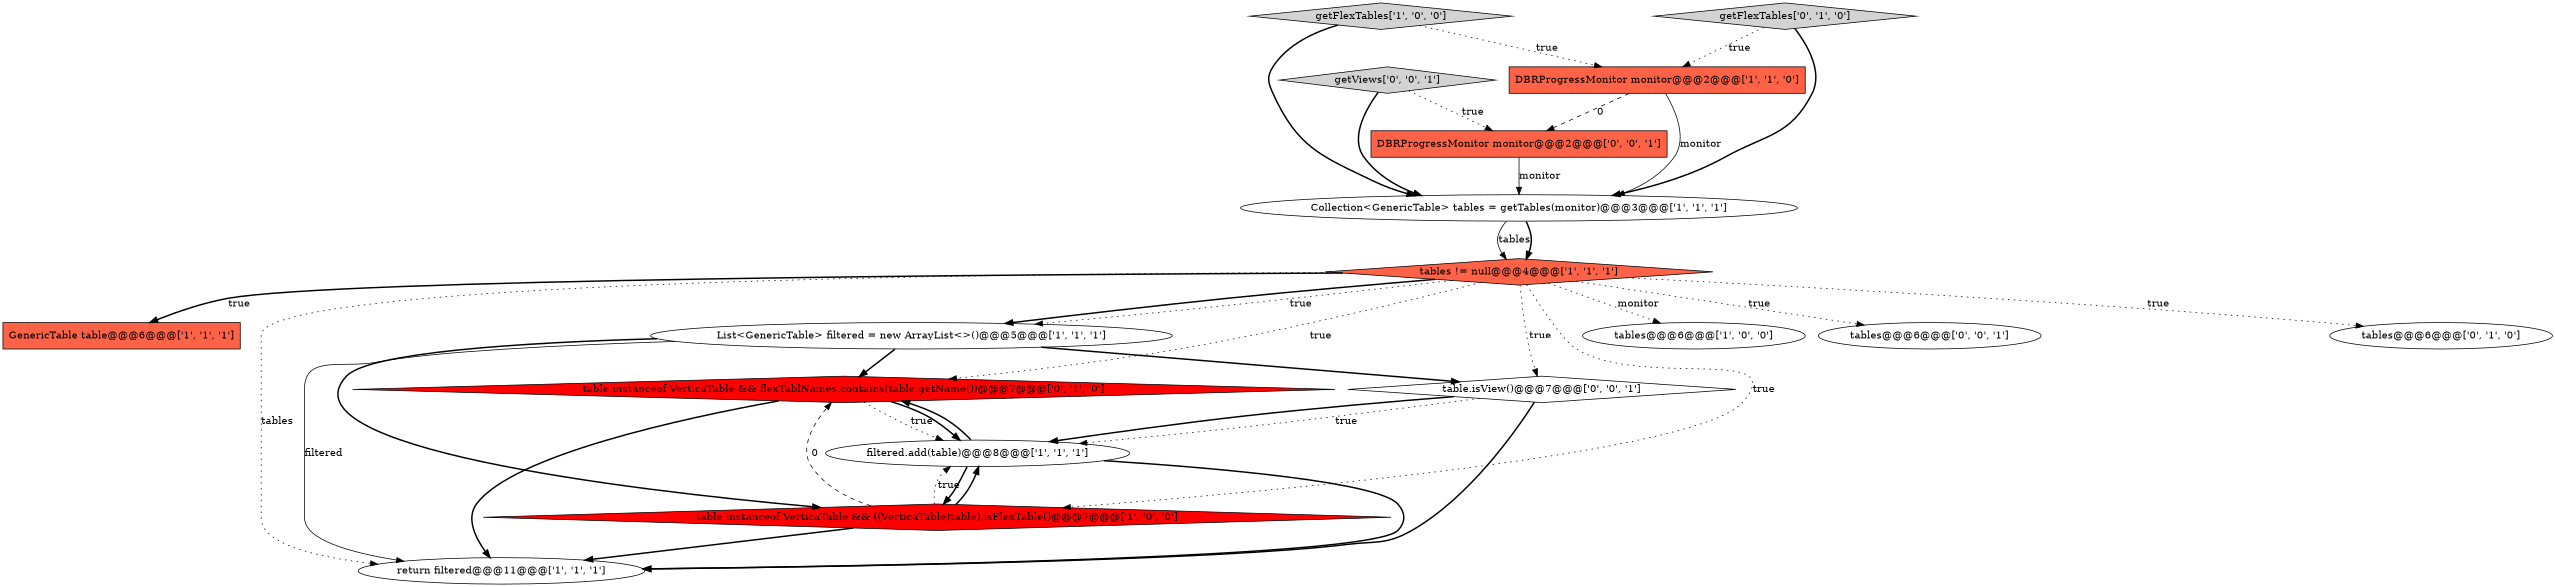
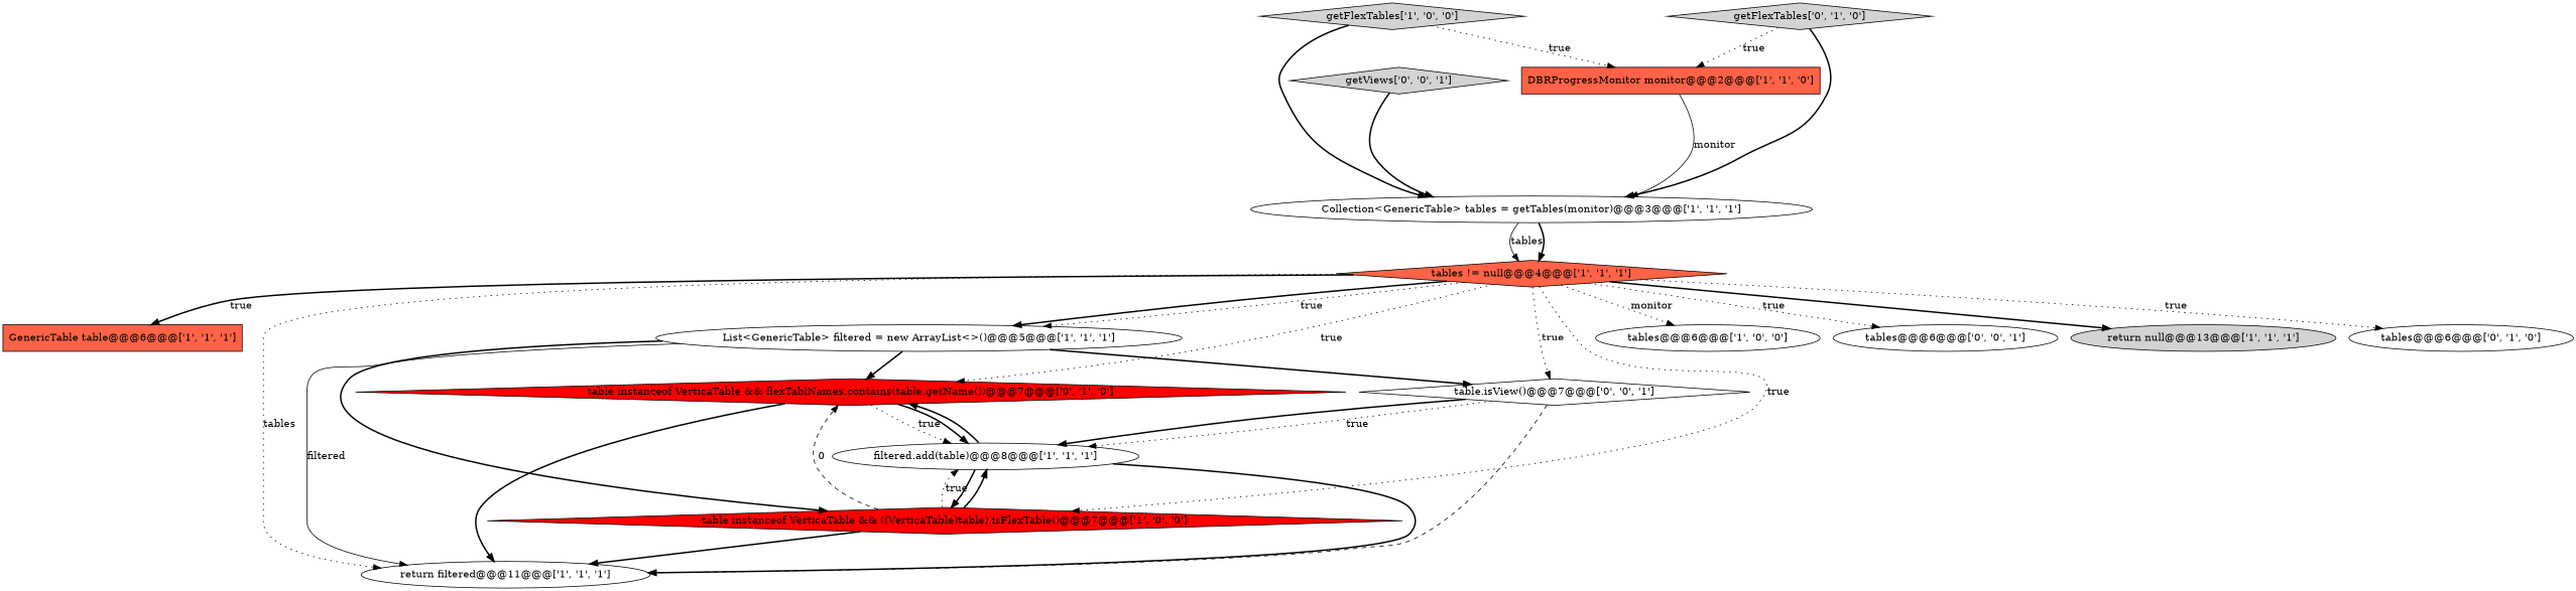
  digraph {
    node [fillcolor=white shape=ellipse style=filled]
    edge [style=bold]
    n1 [fillcolor=tomato label="GenericTable table@@@6@@@['1', '1', '1']" shape=box]
    n2 [fillcolor=tomato label="tables != null@@@4@@@['1', '1', '1']" shape=diamond]
    n3 [label="return filtered@@@11@@@['1', '1', '1']"]
    n4 [label="tables@@@6@@@['1', '0', '0']"]
    n5 [label="tables@@@6@@@['0', '0', '1']"]
    n6 [label="List<GenericTable> filtered = new ArrayList<>()@@@5@@@['1', '1', '1']"]
+   n7 [fillcolor=lightgray label="return null@@@13@@@['1', '1', '1']"]
    n8 [label="tables@@@6@@@['0', '1', '0']"]
    n9 [fillcolor=red label="table instanceof VerticaTable && flexTablNames.contains(table.getName())@@@7@@@['0', '1', '0']" shape=diamond]
    n10 [fillcolor=red label="table instanceof VerticaTable && ((VerticaTable)table).isFlexTable()@@@7@@@['1', '0', '0']" shape=diamond]
    n11 [label="table.isView()@@@7@@@['0', '0', '1']" shape=diamond]
    n12 [label="filtered.add(table)@@@8@@@['1', '1', '1']"]
    n13 [fillcolor=lightgray label="getViews['0', '0', '1']" shape=diamond]
-   n14 [fillcolor=tomato label="DBRProgressMonitor monitor@@@2@@@['0', '0', '1']" shape=box]
    n15 [label="Collection<GenericTable> tables = getTables(monitor)@@@3@@@['1', '1', '1']"]
    n16 [fillcolor=lightgray label="getFlexTables['1', '0', '0']" shape=diamond]
    n17 [fillcolor=tomato label="DBRProgressMonitor monitor@@@2@@@['1', '1', '0']" shape=box]
    n18 [fillcolor=lightgray label="getFlexTables['0', '1', '0']" shape=diamond]
    n2 -> n1 [label=true]
    n2 -> n3 [label=tables style=dotted]
    n2 -> n4 [label=monitor style=dotted]
    n2 -> n5 [label=true style=dotted]
    n2 -> n6
    n2 -> n6 [label=true style=dotted]
+   n2 -> n7
    n2 -> n8 [label=true style=dotted]
    n2 -> n9 [label=true style=dotted]
    n2 -> n10 [label=true style=dotted]
    n2 -> n11 [label=true style=dotted]
    n6 -> n3 [label=filtered style=solid]
    n6 -> n9
    n6 -> n10
    n6 -> n11
    n9 -> n3
    n9 -> n12 [label=true style=dotted]
    n9 -> n12
    n10 -> n3
    n10 -> n9 [label=0 style=dashed]
    n10 -> n12
    n10 -> n12 [label=true style=dotted]
-   n11 -> n3
+   n11 -> n3 [style=dashed]
    n11 -> n12 [label=true style=dotted]
    n11 -> n12
    n12 -> n3
    n12 -> n9
    n12 -> n10
-   n13 -> n14 [label=true style=dotted]
    n13 -> n15
-   n14 -> n15 [label=monitor style=solid]
    n15 -> n2 [label=tables style=solid]
    n15 -> n2
    n16 -> n15
    n16 -> n17 [label=true style=dotted]
-   n17 -> n14 [label=0 style=dashed]
    n17 -> n15 [label=monitor style=solid]
    n18 -> n15
    n18 -> n17 [label=true style=dotted]
  }
